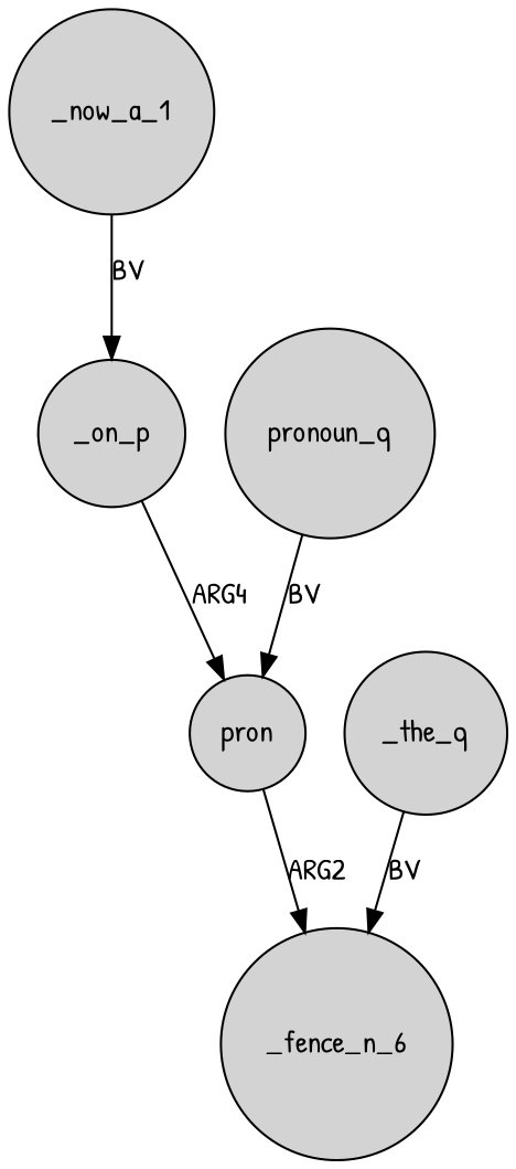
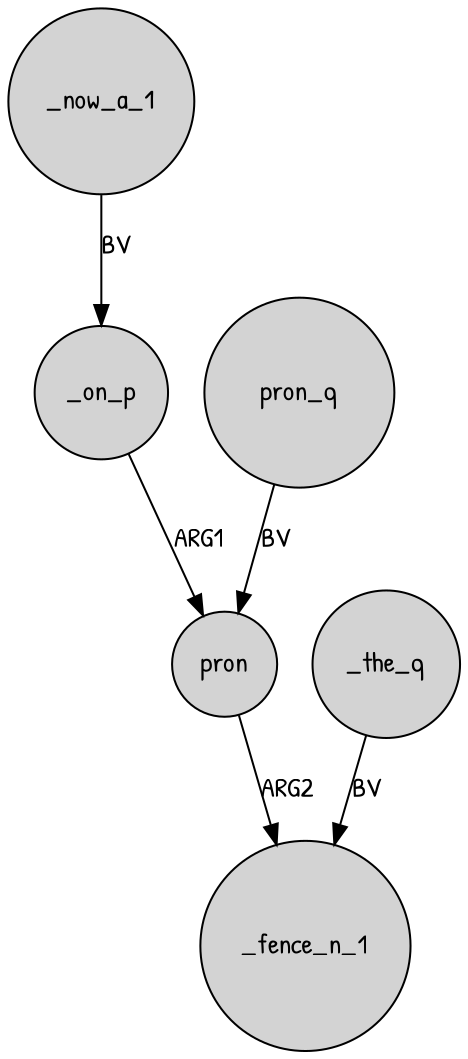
  digraph {
    fontname="Patrick Hand"
    node [fontname="Patrick Hand" shape=circle style=filled]
    edge [fontname="Patrick Hand"]
    _now_a_1
    _on_p
    pron
-   _fence_n_1 [label=_fence_n_6]
+   _fence_n_1
    _the_q
-   pronoun_q
+   pronoun_q [label=pron_q]
    _now_a_1 -> _on_p [label=BV]
-   _on_p -> pron [label=ARG4]
+   _on_p -> pron [label=ARG1]
    pron -> _fence_n_1 [label=ARG2]
    _the_q -> _fence_n_1 [label=BV]
    pronoun_q -> pron [label=BV]
  }
